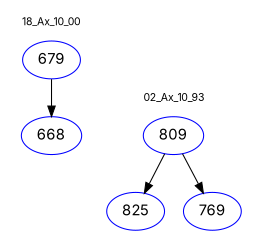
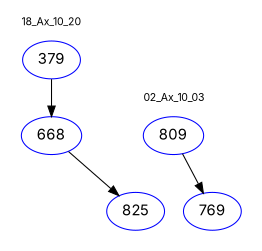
  digraph {
    fontname=Inter
    node [color=blue fontname=Inter]
    edge [color=black fontname=Inter]
-   n1 [label=679]
+   n1 [label=379]
    n2 [label=668]
    n3 [label=809]
    n4 [label=769]
    n5 [label=825]
    subgraph cluster_1 {
      color=white
      fontsize=10
-     label="18_Ax_10_00"
+     label="18_Ax_10_20"
      n1
      n2
    }
    subgraph cluster_2 {
      color=white
      fontsize=10
-     label="02_Ax_10_93"
+     label="02_Ax_10_03"
      n3
      n4
      n5
    }
    n1 -> n2
    n3 -> n4
-   n3 -> n5
+   n2 -> n5
  }
